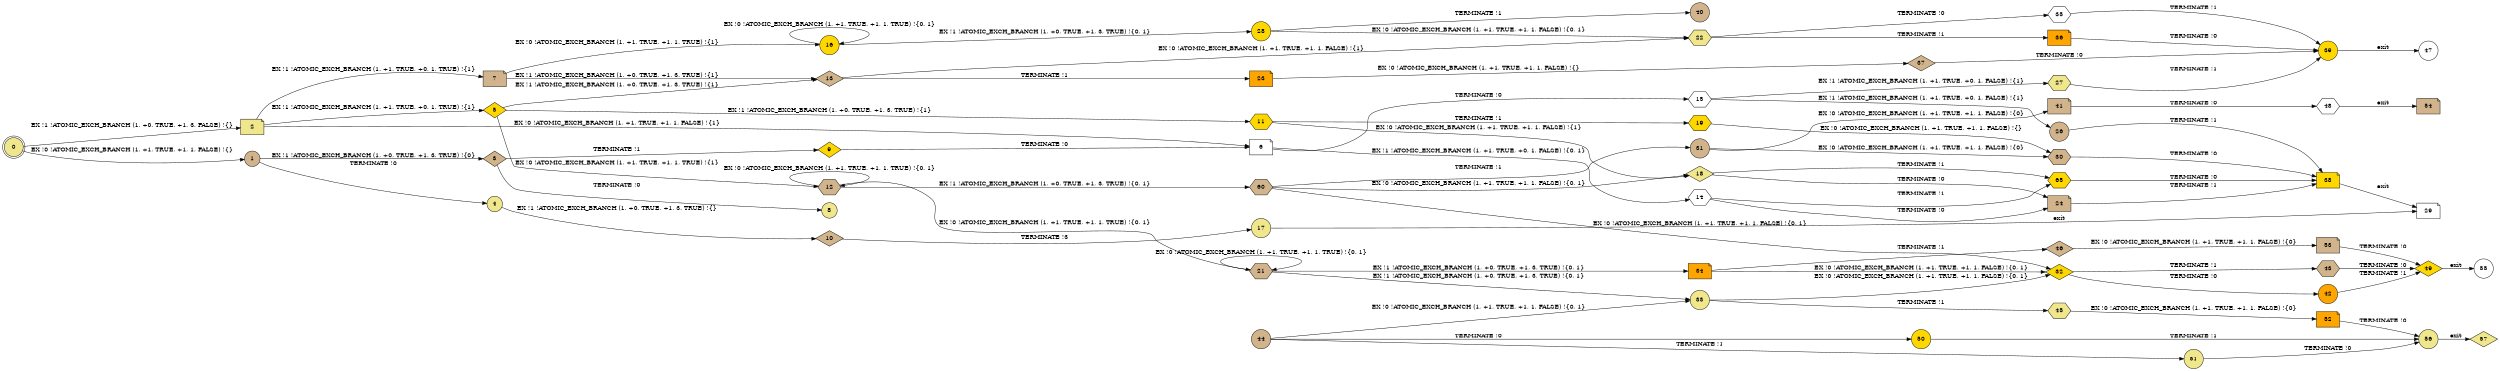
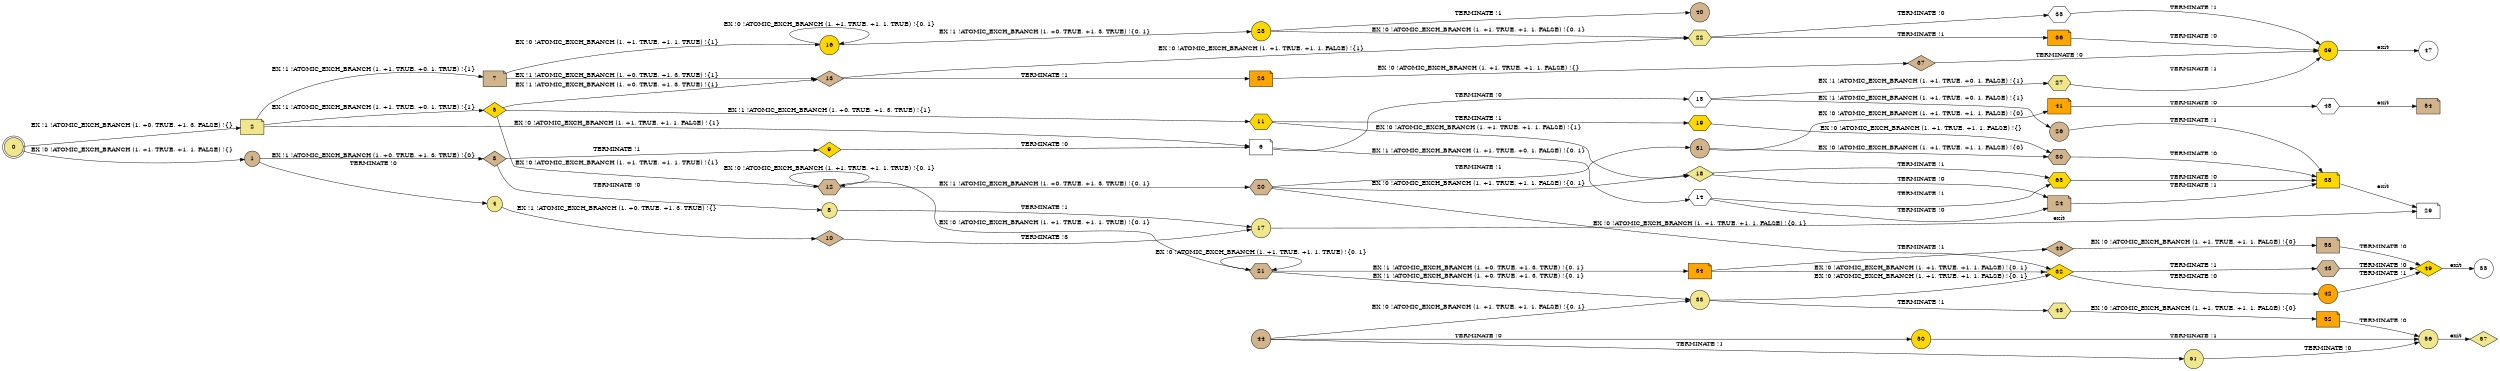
  digraph {
    fontname="DejaVu Serif"
    rankdir=LR
    node [fillcolor=tan fontname="DejaVu Serif" shape=circle style=filled]
    edge [fontname="DejaVu Serif"]
    0 [fillcolor=khaki peripheries=2]
    1
    2 [fillcolor=khaki shape=note]
    3 [shape=diamond]
    4 [fillcolor=khaki]
    5 [fillcolor=gold shape=diamond]
    6 [fillcolor=white shape=note]
    7 [shape=note]
    8 [fillcolor=khaki]
    9 [fillcolor=gold shape=diamond]
    10 [shape=diamond]
    11 [fillcolor=gold shape=hexagon]
    12 [shape=hexagon]
    13 [shape=diamond]
    14 [fillcolor=white shape=hexagon]
    15 [fillcolor=white shape=hexagon]
    16 [fillcolor=gold]
    17 [fillcolor=khaki]
    18 [fillcolor=khaki shape=diamond]
    19 [fillcolor=gold shape=hexagon]
-   20 [shape=hexagon label=60]
+   20 [shape=hexagon]
    21 [shape=hexagon]
    22 [fillcolor=khaki shape=hexagon]
    23 [fillcolor=orange shape=note]
    24 [shape=note]
    n26 [fillcolor=gold label=65 shape=hexagon]
    26
    27 [fillcolor=khaki shape=hexagon]
    28 [fillcolor=gold]
    29 [fillcolor=white shape=note]
    30 [shape=hexagon]
    31
    32 [fillcolor=gold shape=diamond]
    33 [fillcolor=khaki]
    34 [fillcolor=orange shape=note]
    35 [fillcolor=white shape=hexagon]
    36 [fillcolor=orange shape=note]
    37 [shape=diamond]
    38 [fillcolor=gold shape=note]
    39 [fillcolor=gold]
    40
-   41 [shape=note]
+   41 [fillcolor=orange shape=note]
    42 [fillcolor=orange]
    43 [shape=hexagon]
    45 [fillcolor=khaki shape=hexagon]
    46 [shape=diamond]
    47 [fillcolor=white]
    48 [fillcolor=white shape=hexagon]
    49 [fillcolor=gold shape=diamond]
    44
    50 [fillcolor=gold]
    51 [fillcolor=khaki]
    52 [fillcolor=orange shape=note]
    53 [shape=note]
    54 [shape=note]
    55 [fillcolor=white]
    56 [fillcolor=khaki]
    57 [fillcolor=khaki shape=diamond]
    0 -> 1 [label="EX !0 !ATOMIC_EXCH_BRANCH (1, +1, TRUE, +1, 1, FALSE) !{}"]
    0 -> 2 [label="EX !1 !ATOMIC_EXCH_BRANCH (1, +0, TRUE, +1, 3, FALSE) !{}"]
    1 -> 3 [label="EX !1 !ATOMIC_EXCH_BRANCH (1, +0, TRUE, +1, 3, TRUE) !{0}"]
    1 -> 4 [label="TERMINATE !0"]
    2 -> 5 [label="EX !1 !ATOMIC_EXCH_BRANCH (1, +1, TRUE, +0, 1, TRUE) !{1}"]
    2 -> 6 [label="EX !0 !ATOMIC_EXCH_BRANCH (1, +1, TRUE, +1, 1, FALSE) !{1}"]
    2 -> 7 [label="EX !1 !ATOMIC_EXCH_BRANCH (1, +1, TRUE, +0, 1, TRUE) !{1}"]
    3 -> 8 [label="TERMINATE !0"]
    3 -> 9 [label="TERMINATE !1"]
    4 -> 10 [label="EX !1 !ATOMIC_EXCH_BRANCH (1, +0, TRUE, +1, 3, TRUE) !{}"]
    5 -> 11 [label="EX !1 !ATOMIC_EXCH_BRANCH (1, +0, TRUE, +1, 3, TRUE) !{1}"]
    5 -> 12 [label="EX !0 !ATOMIC_EXCH_BRANCH (1, +1, TRUE, +1, 1, TRUE) !{1}"]
    5 -> 13 [label="EX !1 !ATOMIC_EXCH_BRANCH (1, +0, TRUE, +1, 3, TRUE) !{1}"]
    6 -> 14 [label="EX !1 !ATOMIC_EXCH_BRANCH (1, +1, TRUE, +0, 1, FALSE) !{0, 1}"]
    6 -> 15 [label="TERMINATE !0"]
    7 -> 13 [label="EX !1 !ATOMIC_EXCH_BRANCH (1, +0, TRUE, +1, 3, TRUE) !{1}"]
    7 -> 16 [label="EX !0 !ATOMIC_EXCH_BRANCH (1, +1, TRUE, +1, 1, TRUE) !{1}"]
+   8 -> 17 [label="TERMINATE !1"]
    9 -> 6 [label="TERMINATE !0"]
    10 -> 17 [label="TERMINATE !3"]
    11 -> 18 [label="EX !0 !ATOMIC_EXCH_BRANCH (1, +1, TRUE, +1, 1, FALSE) !{1}"]
    11 -> 19 [label="TERMINATE !1"]
    12 -> 12 [label="EX !0 !ATOMIC_EXCH_BRANCH (1, +1, TRUE, +1, 1, TRUE) !{0, 1}"]
    12 -> 20 [label="EX !1 !ATOMIC_EXCH_BRANCH (1, +0, TRUE, +1, 3, TRUE) !{0, 1}"]
    12 -> 21 [label="EX !0 !ATOMIC_EXCH_BRANCH (1, +1, TRUE, +1, 1, TRUE) !{0, 1}"]
    13 -> 22 [label="EX !0 !ATOMIC_EXCH_BRANCH (1, +1, TRUE, +1, 1, FALSE) !{1}"]
    13 -> 23 [label="TERMINATE !1"]
    14 -> 24 [label="TERMINATE !0"]
    14 -> n26 [label="TERMINATE !1"]
    15 -> 26 [label="EX !1 !ATOMIC_EXCH_BRANCH (1, +1, TRUE, +0, 1, FALSE) !{1}"]
    15 -> 27 [label="EX !1 !ATOMIC_EXCH_BRANCH (1, +1, TRUE, +0, 1, FALSE) !{1}"]
    16 -> 16 [label="EX !0 !ATOMIC_EXCH_BRANCH (1, +1, TRUE, +1, 1, TRUE) !{0, 1}"]
    16 -> 28 [label="EX !1 !ATOMIC_EXCH_BRANCH (1, +0, TRUE, +1, 3, TRUE) !{0, 1}"]
    17 -> 29 [label=exit]
    18 -> 24 [label="TERMINATE !0"]
    18 -> n26 [label="TERMINATE !1"]
    19 -> 30 [label="EX !0 !ATOMIC_EXCH_BRANCH (1, +1, TRUE, +1, 1, FALSE) !{}"]
    20 -> 18 [label="EX !0 !ATOMIC_EXCH_BRANCH (1, +1, TRUE, +1, 1, FALSE) !{0, 1}"]
    20 -> 31 [label="TERMINATE !1"]
    20 -> 32 [label="EX !0 !ATOMIC_EXCH_BRANCH (1, +1, TRUE, +1, 1, FALSE) !{0, 1}"]
    21 -> 21 [label="EX !0 !ATOMIC_EXCH_BRANCH (1, +1, TRUE, +1, 1, TRUE) !{0, 1}"]
    21 -> 33 [label="EX !1 !ATOMIC_EXCH_BRANCH (1, +0, TRUE, +1, 3, TRUE) !{0, 1}"]
    21 -> 34 [label="EX !1 !ATOMIC_EXCH_BRANCH (1, +0, TRUE, +1, 3, TRUE) !{0, 1}"]
    22 -> 35 [label="TERMINATE !0"]
    22 -> 36 [label="TERMINATE !1"]
    23 -> 37 [label="EX !0 !ATOMIC_EXCH_BRANCH (1, +1, TRUE, +1, 1, FALSE) !{}"]
    24 -> 38 [label="TERMINATE !1"]
    n26 -> 38 [label="TERMINATE !0"]
    26 -> 38 [label="TERMINATE !1"]
    27 -> 39 [label="TERMINATE !1"]
    28 -> 22 [label="EX !0 !ATOMIC_EXCH_BRANCH (1, +1, TRUE, +1, 1, FALSE) !{0, 1}"]
    28 -> 40 [label="TERMINATE !1"]
    30 -> 38 [label="TERMINATE !0"]
    31 -> 30 [label="EX !0 !ATOMIC_EXCH_BRANCH (1, +1, TRUE, +1, 1, FALSE) !{0}"]
    31 -> 41 [label="EX !0 !ATOMIC_EXCH_BRANCH (1, +1, TRUE, +1, 1, FALSE) !{0}"]
    32 -> 42 [label="TERMINATE !0"]
    32 -> 43 [label="TERMINATE !1"]
    33 -> 32 [label="EX !0 !ATOMIC_EXCH_BRANCH (1, +1, TRUE, +1, 1, FALSE) !{0, 1}"]
    33 -> 45 [label="TERMINATE !1"]
    34 -> 32 [label="EX !0 !ATOMIC_EXCH_BRANCH (1, +1, TRUE, +1, 1, FALSE) !{0, 1}"]
    34 -> 46 [label="TERMINATE !1"]
    35 -> 39 [label="TERMINATE !1"]
    36 -> 39 [label="TERMINATE !0"]
    37 -> 39 [label="TERMINATE !0"]
    38 -> 29 [label=exit]
    39 -> 47 [label=exit]
    41 -> 48 [label="TERMINATE !0"]
    42 -> 49 [label="TERMINATE !1"]
    43 -> 49 [label="TERMINATE !0"]
    45 -> 52 [label="EX !0 !ATOMIC_EXCH_BRANCH (1, +1, TRUE, +1, 1, FALSE) !{0}"]
    46 -> 53 [label="EX !0 !ATOMIC_EXCH_BRANCH (1, +1, TRUE, +1, 1, FALSE) !{0}"]
    48 -> 54 [label=exit]
    49 -> 55 [label=exit]
    44 -> 33 [label="EX !0 !ATOMIC_EXCH_BRANCH (1, +1, TRUE, +1, 1, FALSE) !{0, 1}"]
    44 -> 50 [label="TERMINATE !0"]
    44 -> 51 [label="TERMINATE !1"]
    50 -> 56 [label="TERMINATE !1"]
    51 -> 56 [label="TERMINATE !0"]
    52 -> 56 [label="TERMINATE !0"]
    53 -> 49 [label="TERMINATE !0"]
    56 -> 57 [label=exit]
  }
